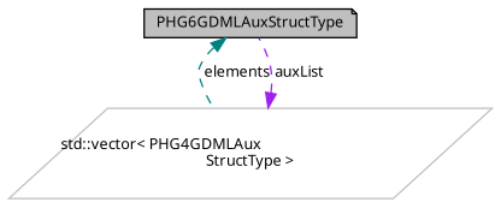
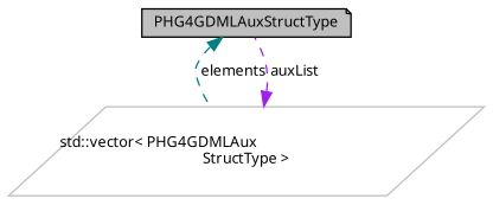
  digraph {
    fontname="Noto Sans"
    node [fontname="Noto Sans" fontsize=10]
    edge [dir=back fontname="Noto Sans" fontsize=10 labelfontname=FreeSans labelfontsize=10 style=dashed]
-   n1 [color=black fillcolor=grey75 fontcolor=black height=0.2 label=PHG6GDMLAuxStructType shape=note style=filled width=0.4]
+   n1 [color=black fillcolor=grey75 fontcolor=black height=0.2 label=PHG4GDMLAuxStructType shape=note style=filled width=0.4]
    n2 [color=grey75 height=0.2 label="std::vector\< PHG4GDMLAux\lStructType \>" shape=parallelogram width=0.4]
    n1 -> n2 [color=teal label=" elements"]
    n2 -> n1 [color=purple label=" auxList"]
  }
